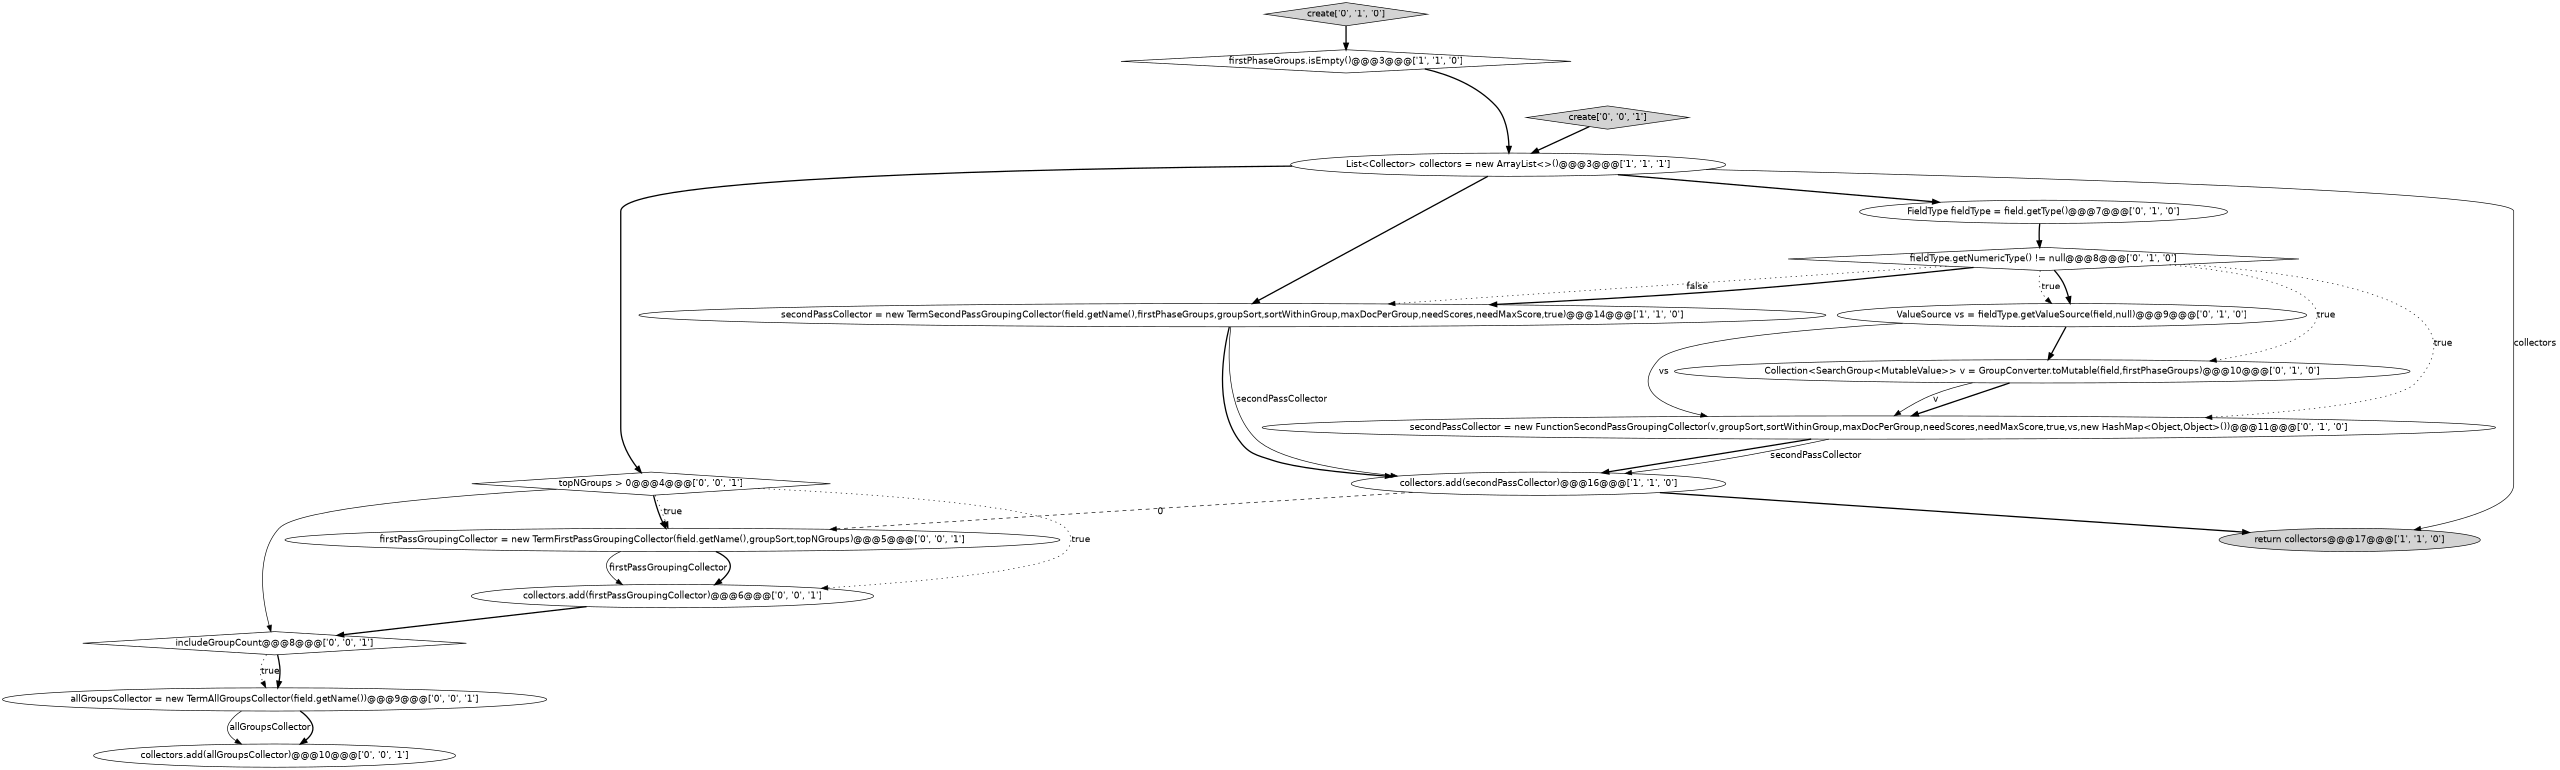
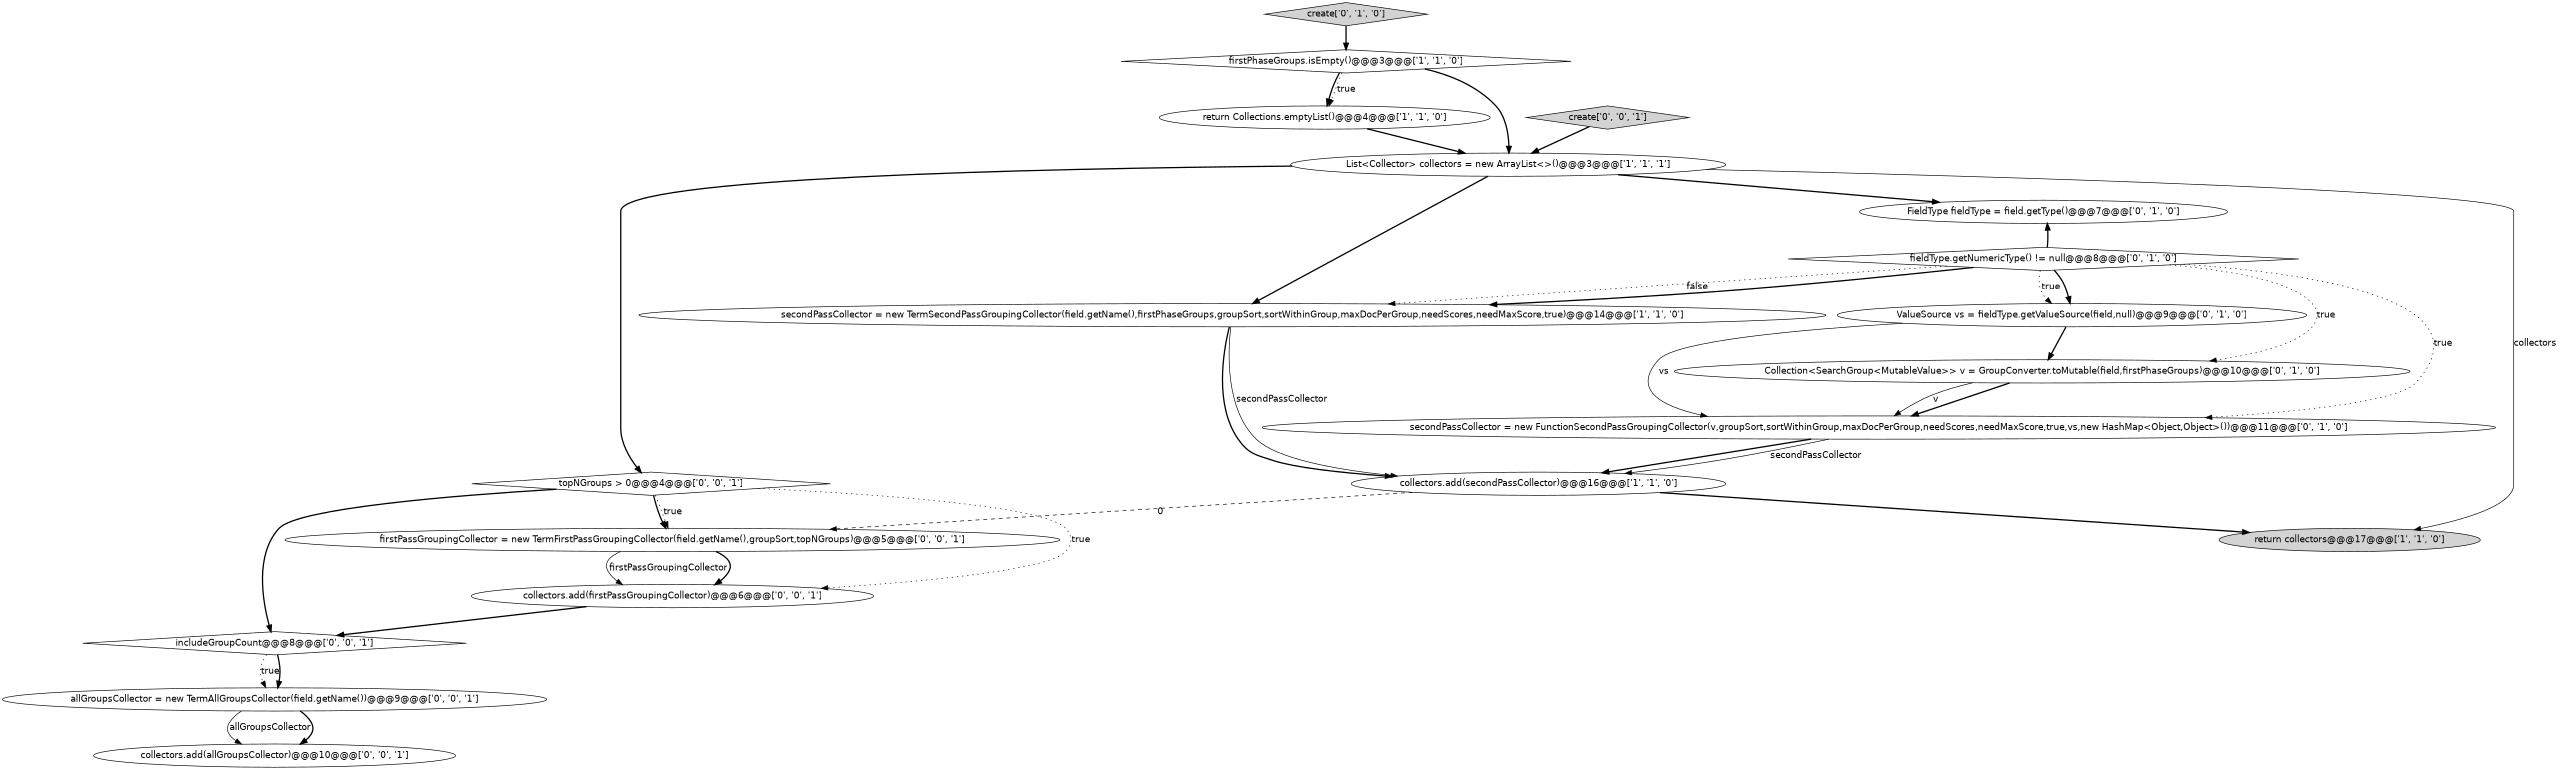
  digraph {
    fontname="DejaVu Sans"
    node [fillcolor=white fontname="DejaVu Sans" shape=ellipse style=filled]
    edge [fontname="DejaVu Sans" style=bold]
    n1 [label="allGroupsCollector = new TermAllGroupsCollector(field.getName())@@@9@@@['0', '0', '1']"]
    n2 [label="collectors.add(allGroupsCollector)@@@10@@@['0', '0', '1']"]
    n3 [label="collectors.add(firstPassGroupingCollector)@@@6@@@['0', '0', '1']"]
    n4 [label="includeGroupCount@@@8@@@['0', '0', '1']" shape=diamond]
+   n5 [label="return Collections.emptyList()@@@4@@@['1', '1', '0']"]
    n6 [label="List<Collector> collectors = new ArrayList<>()@@@3@@@['1', '1', '1']"]
    n7 [label="topNGroups > 0@@@4@@@['0', '0', '1']" shape=diamond]
    n8 [fillcolor=lightgray label="return collectors@@@17@@@['1', '1', '0']"]
    n9 [label="secondPassCollector = new TermSecondPassGroupingCollector(field.getName(),firstPhaseGroups,groupSort,sortWithinGroup,maxDocPerGroup,needScores,needMaxScore,true)@@@14@@@['1', '1', '0']"]
    n10 [label="FieldType fieldType = field.getType()@@@7@@@['0', '1', '0']"]
    n11 [label="firstPhaseGroups.isEmpty()@@@3@@@['1', '1', '0']" shape=diamond]
    n12 [label="firstPassGroupingCollector = new TermFirstPassGroupingCollector(field.getName(),groupSort,topNGroups)@@@5@@@['0', '0', '1']"]
    n13 [label="collectors.add(secondPassCollector)@@@16@@@['1', '1', '0']"]
    n14 [fillcolor=lightgray label="create['0', '0', '1']" shape=diamond]
    n15 [label="fieldType.getNumericType() != null@@@8@@@['0', '1', '0']" shape=diamond]
    n16 [label="secondPassCollector = new FunctionSecondPassGroupingCollector(v,groupSort,sortWithinGroup,maxDocPerGroup,needScores,needMaxScore,true,vs,new HashMap<Object,Object>())@@@11@@@['0', '1', '0']"]
    n17 [label="Collection<SearchGroup<MutableValue>> v = GroupConverter.toMutable(field,firstPhaseGroups)@@@10@@@['0', '1', '0']"]
    n18 [label="ValueSource vs = fieldType.getValueSource(field,null)@@@9@@@['0', '1', '0']"]
    n19 [fillcolor=lightgray label="create['0', '1', '0']" shape=diamond]
    n1 -> n2 [label=allGroupsCollector style=solid]
    n1 -> n2
    n3 -> n4
    n4 -> n1 [label=true style=dotted]
    n4 -> n1
+   n5 -> n6
    n6 -> n7
    n6 -> n8 [label=collectors style=solid]
    n6 -> n9
    n6 -> n10
    n7 -> n3 [label=true style=dotted]
-   n7 -> n4 [style=solid]
+   n7 -> n4
    n7 -> n12
    n7 -> n12 [label=true style=dotted]
    n9 -> n13 [label=secondPassCollector style=solid]
    n9 -> n13
-   n10 -> n15
+   n15 -> n10
+   n11 -> n5 [label=true style=dotted]
+   n11 -> n5
    n11 -> n6
    n12 -> n3 [label=firstPassGroupingCollector style=solid]
    n12 -> n3
    n13 -> n8
    n13 -> n12 [label=0 style=dashed]
    n14 -> n6
    n15 -> n9 [label=false style=dotted]
    n15 -> n9
    n15 -> n16 [label=true style=dotted]
    n15 -> n17 [label=true style=dotted]
    n15 -> n18
    n15 -> n18 [label=true style=dotted]
    n16 -> n13
    n16 -> n13 [label=secondPassCollector style=solid]
    n17 -> n16 [label=v style=solid]
    n17 -> n16
    n18 -> n16 [label=vs style=solid]
    n18 -> n17
    n19 -> n11
  }
